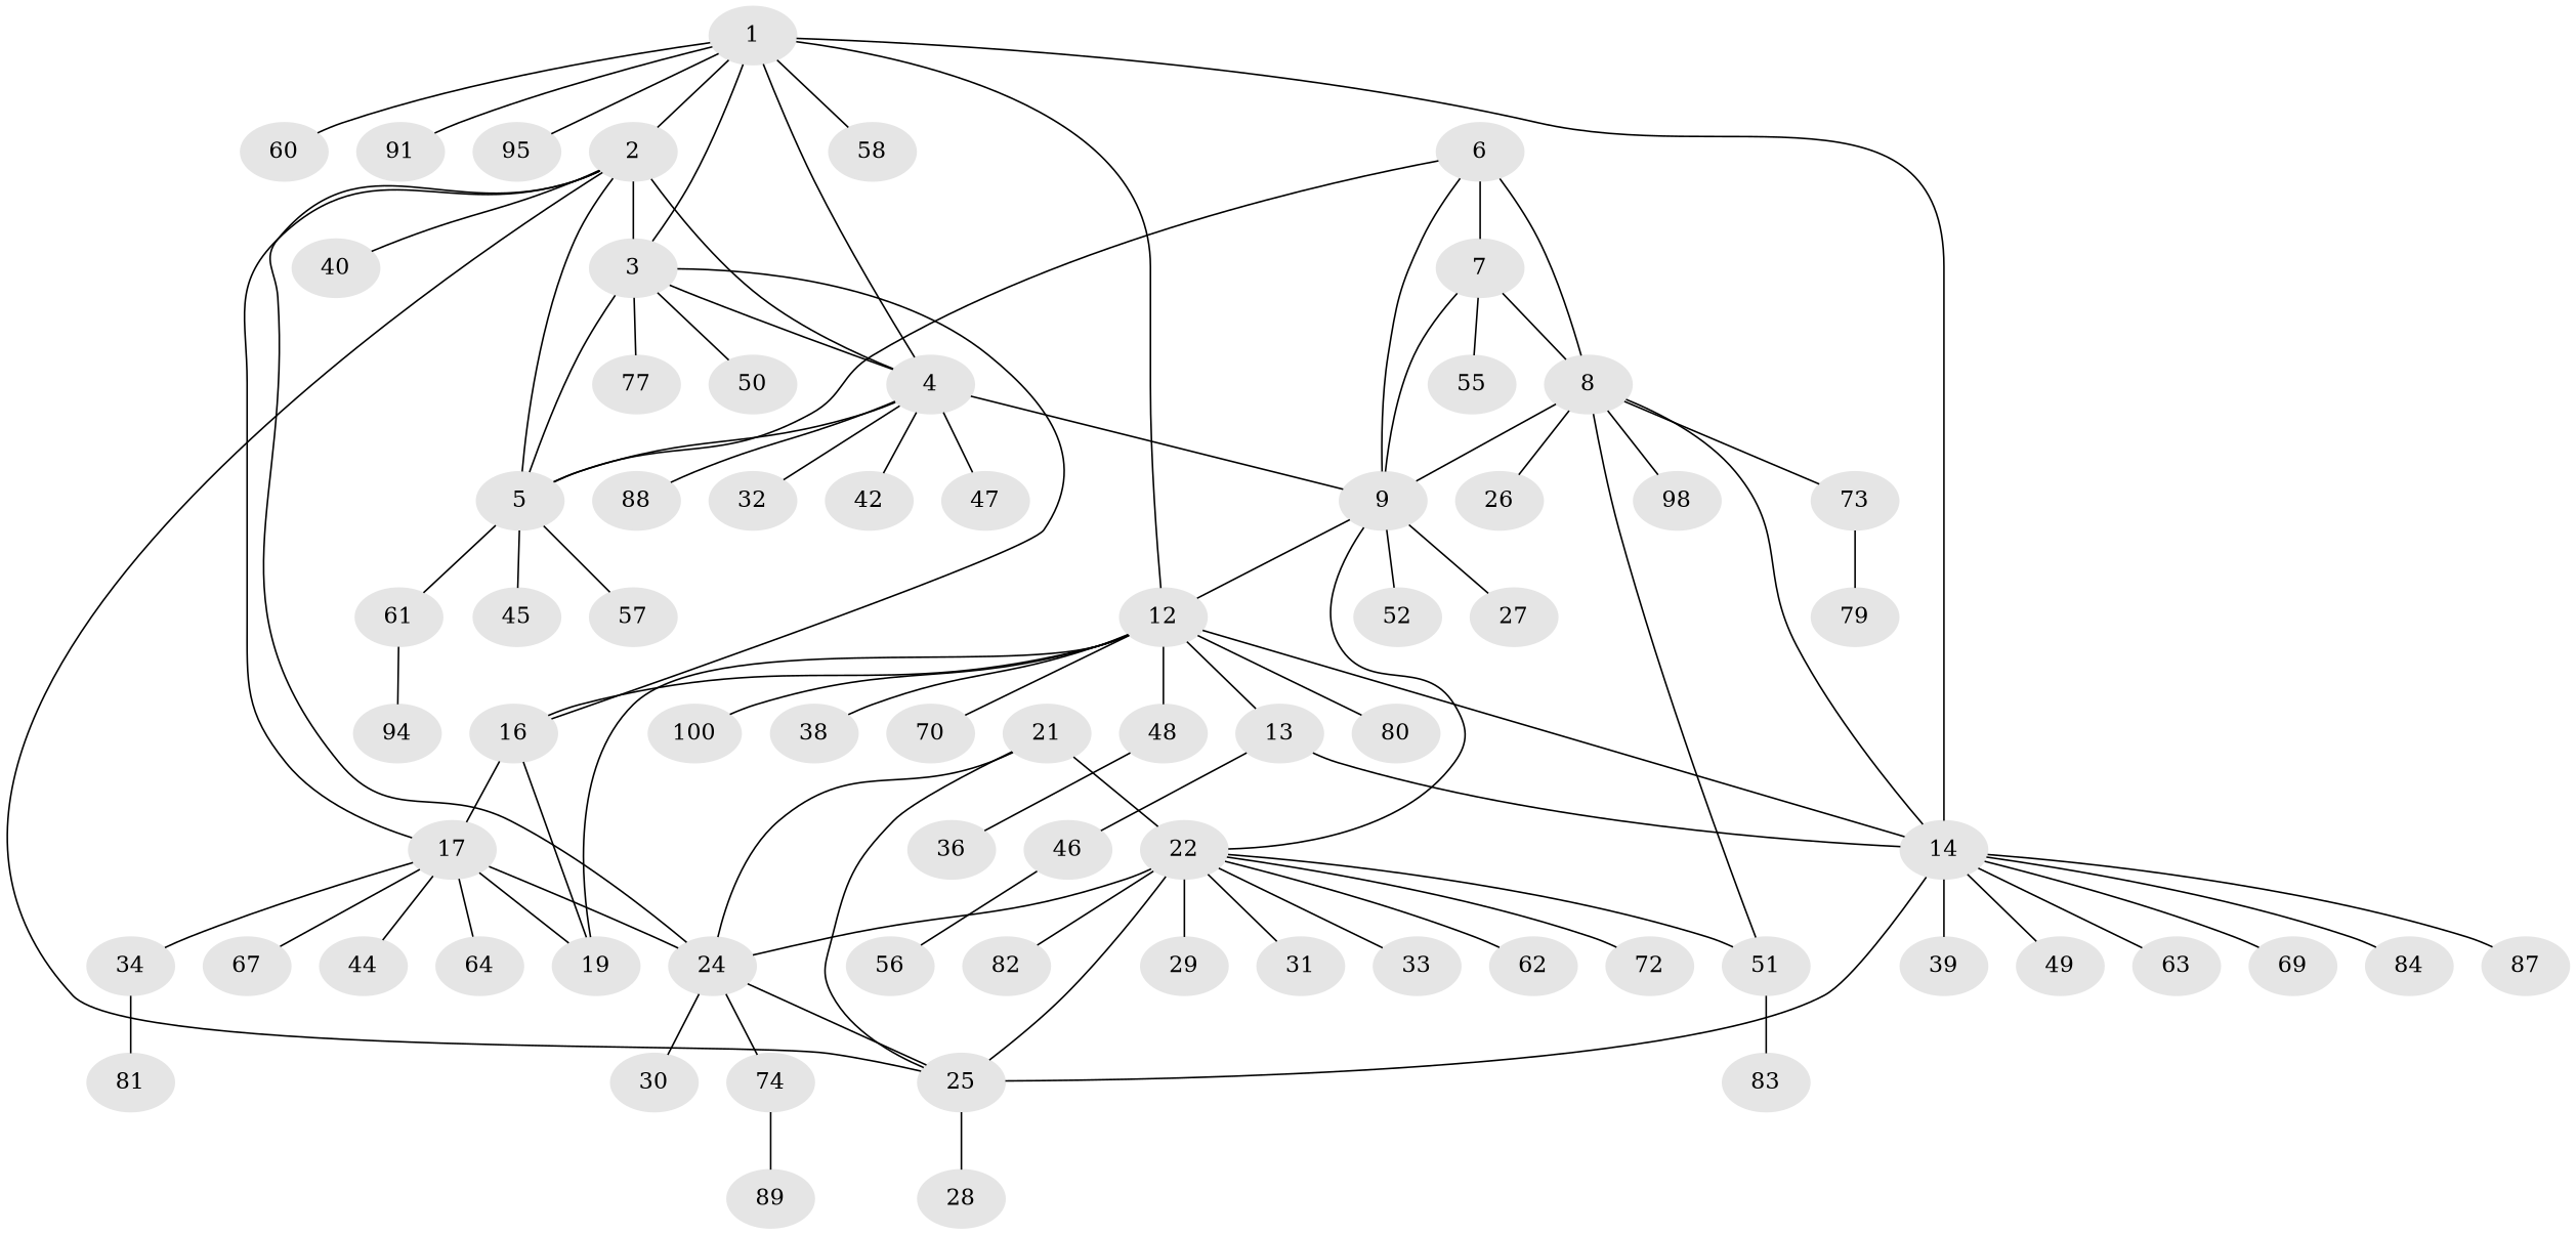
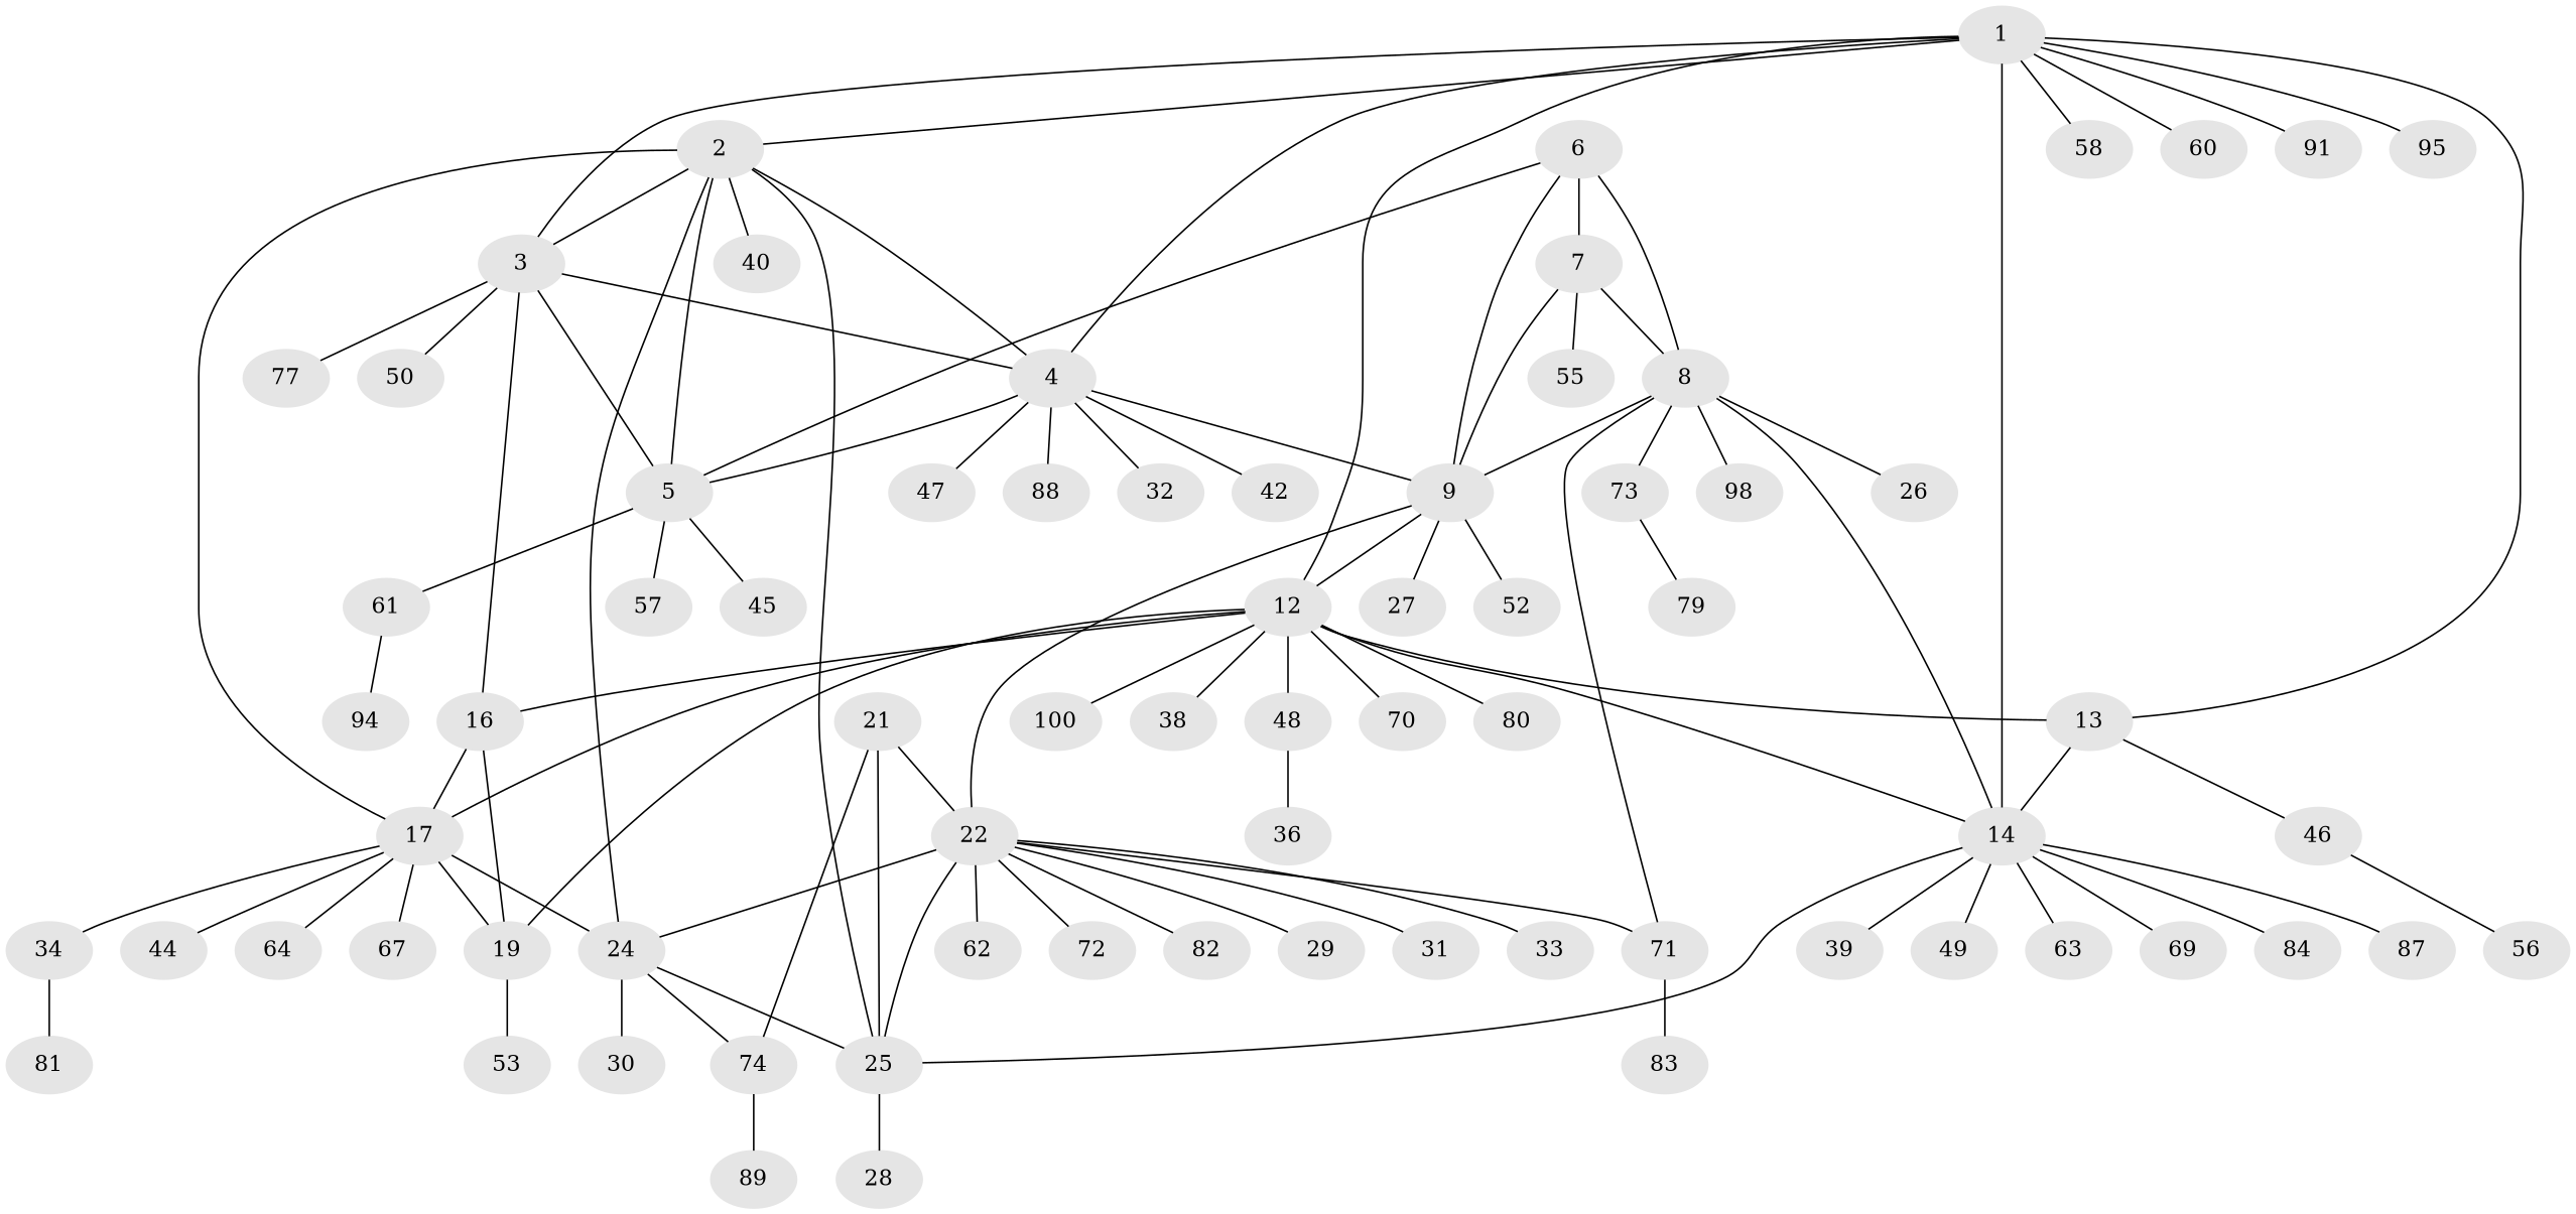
  graph {
    node [color=gray90 style=filled]
    1 [super="+11"]
    2 [super="+93"]
    3 [super="+59"]
    4 [super="+92"]
    12 [super="+20"]
    13 [super="+35"]
    14 [super="+15"]
    58
    60 [super="+86"]
    91
    95
    5 [super="+66"]
    17 [super="+18"]
    24 [super="+97"]
    25 [super="+65"]
    40
    16 [super="+54"]
    50
    77
    9 [super="+78"]
    32
    42
    47 [super="+90"]
    88
    45
    57
    61
    19
    38
    48
    70
    80
    100
    46 [super="+75"]
    39
    49
    63
    69
    84
    87
    34 [super="+41"]
    44
    64
    67
    30
    74 [super="+85"]
    28
    22 [super="+23"]
    27
    52
    94
    6 [super="+68"]
    7 [super="+37"]
    8 [super="+10"]
    55
    26
-   51 [super="+99"]
+   51 [super="+99" label=71]
    73 [super="+76"]
    98
    83
    79
    29
    31
    33 [super="+43"]
    62
    72
    82 [super="+96"]
+   53
    36
    56
    81
    21
    89
    1 -- 2
    1 -- 3
    1 -- 4
    1 -- 12
+   1 -- 13
    1 -- 14 [weight=2]
    1 -- 58
    1 -- 60
    1 -- 91
    1 -- 95
    2 -- 3
    2 -- 4
    2 -- 5
    2 -- 17
    2 -- 24
    2 -- 25
    2 -- 40
    3 -- 4
    3 -- 5
    3 -- 16
    3 -- 50
    3 -- 77
    4 -- 5
    4 -- 9
    4 -- 32
    4 -- 42
    4 -- 47
    4 -- 88
    12 -- 13
    12 -- 14 [weight=2]
+   12 -- 17 [weight=2]
    12 -- 16
    12 -- 19
    12 -- 38
    12 -- 48
    12 -- 70
    12 -- 80
    12 -- 100
    13 -- 14 [weight=2]
    13 -- 46
    14 -- 25
    14 -- 39
    14 -- 49
    14 -- 63
    14 -- 69
    14 -- 84
    14 -- 87
    5 -- 45
    5 -- 57
    5 -- 61
    17 -- 24
    17 -- 19 [weight=2]
    17 -- 34
    17 -- 44
    17 -- 64
    17 -- 67
    24 -- 25
    24 -- 30
    24 -- 74
    25 -- 28
    16 -- 17 [weight=2]
    16 -- 19
    9 -- 12
    9 -- 22
    9 -- 27
    9 -- 52
    61 -- 94
+   19 -- 53
    48 -- 36
    46 -- 56
    34 -- 81
    74 -- 89
    22 -- 24 [weight=2]
    22 -- 25 [weight=2]
    22 -- 51
    22 -- 29
    22 -- 31
    22 -- 33
    22 -- 62
    22 -- 72
    22 -- 82
    6 -- 5
    6 -- 9
    6 -- 7
    6 -- 8 [weight=2]
    7 -- 9
    7 -- 8 [weight=2]
    7 -- 55
    8 -- 14
    8 -- 9 [weight=2]
    8 -- 26
    8 -- 51
    8 -- 73
    8 -- 98
    51 -- 83
    73 -- 79
-   21 -- 24
+   21 -- 74
    21 -- 25
    21 -- 22 [weight=2]
  }
